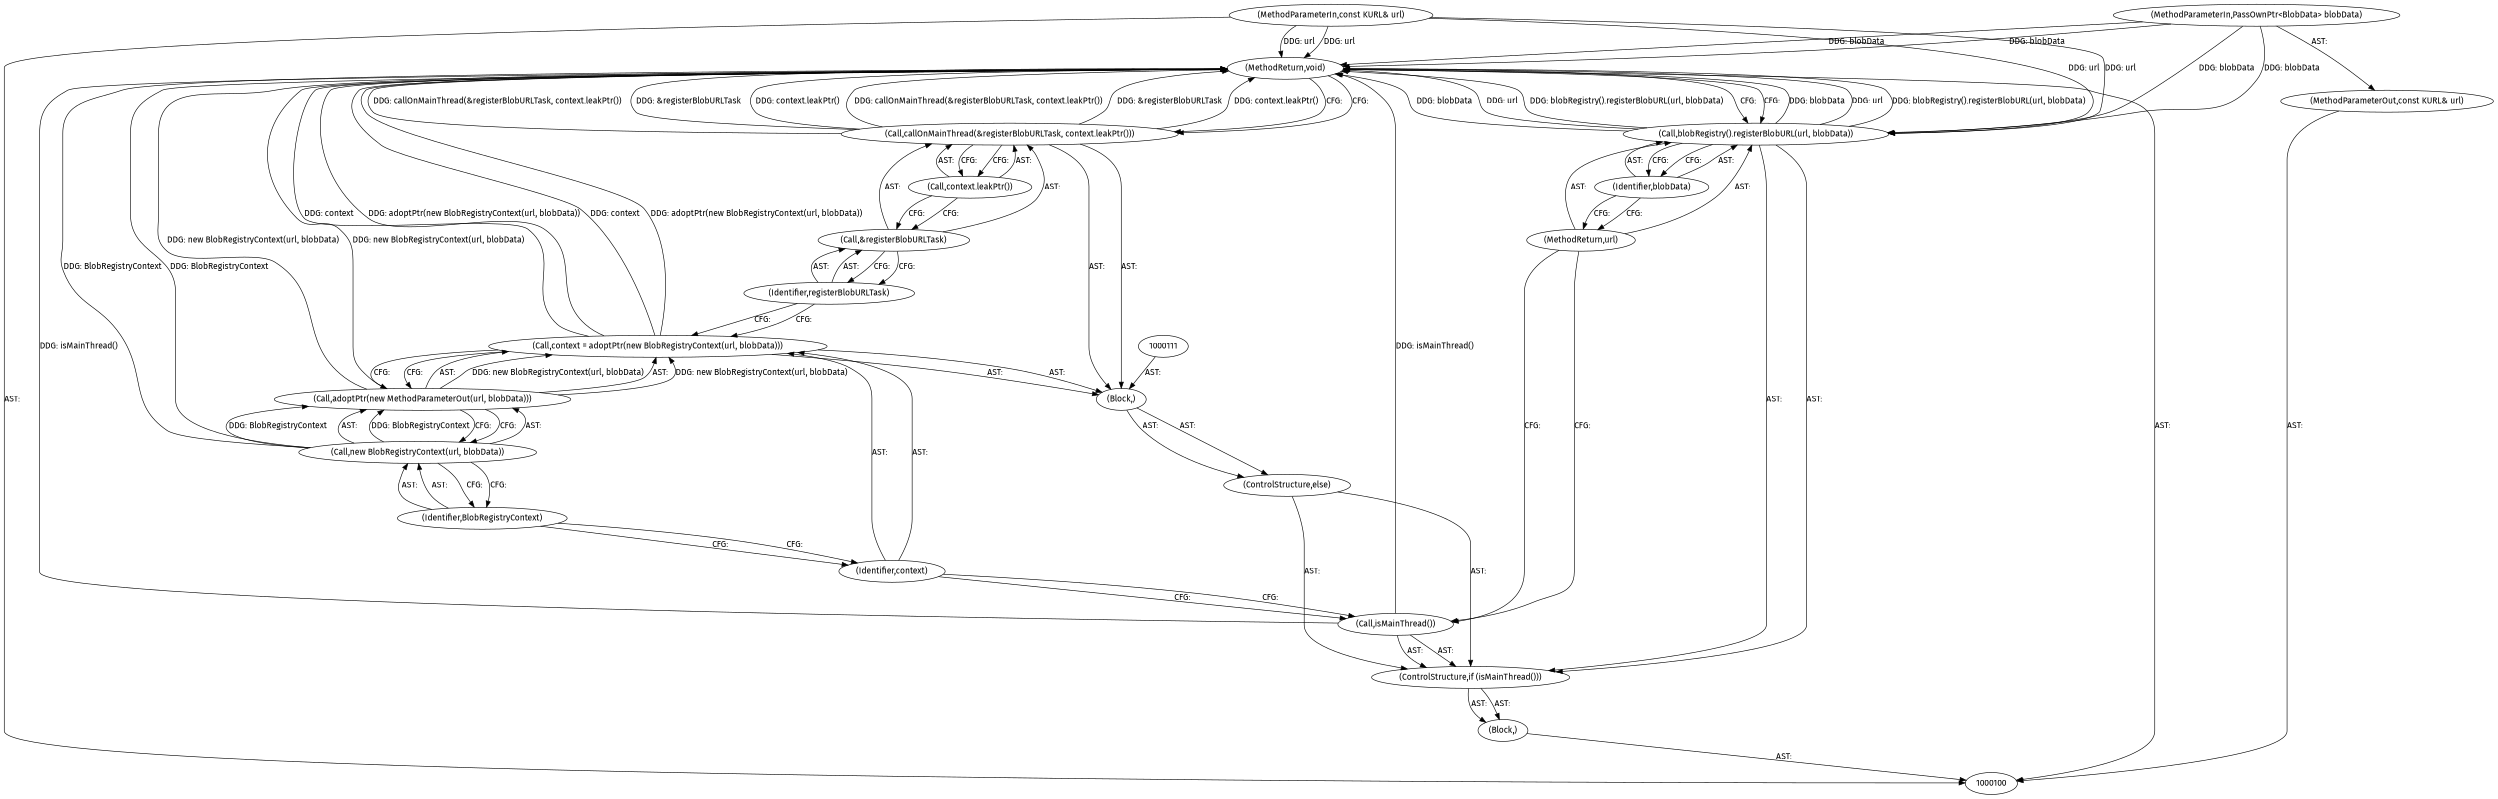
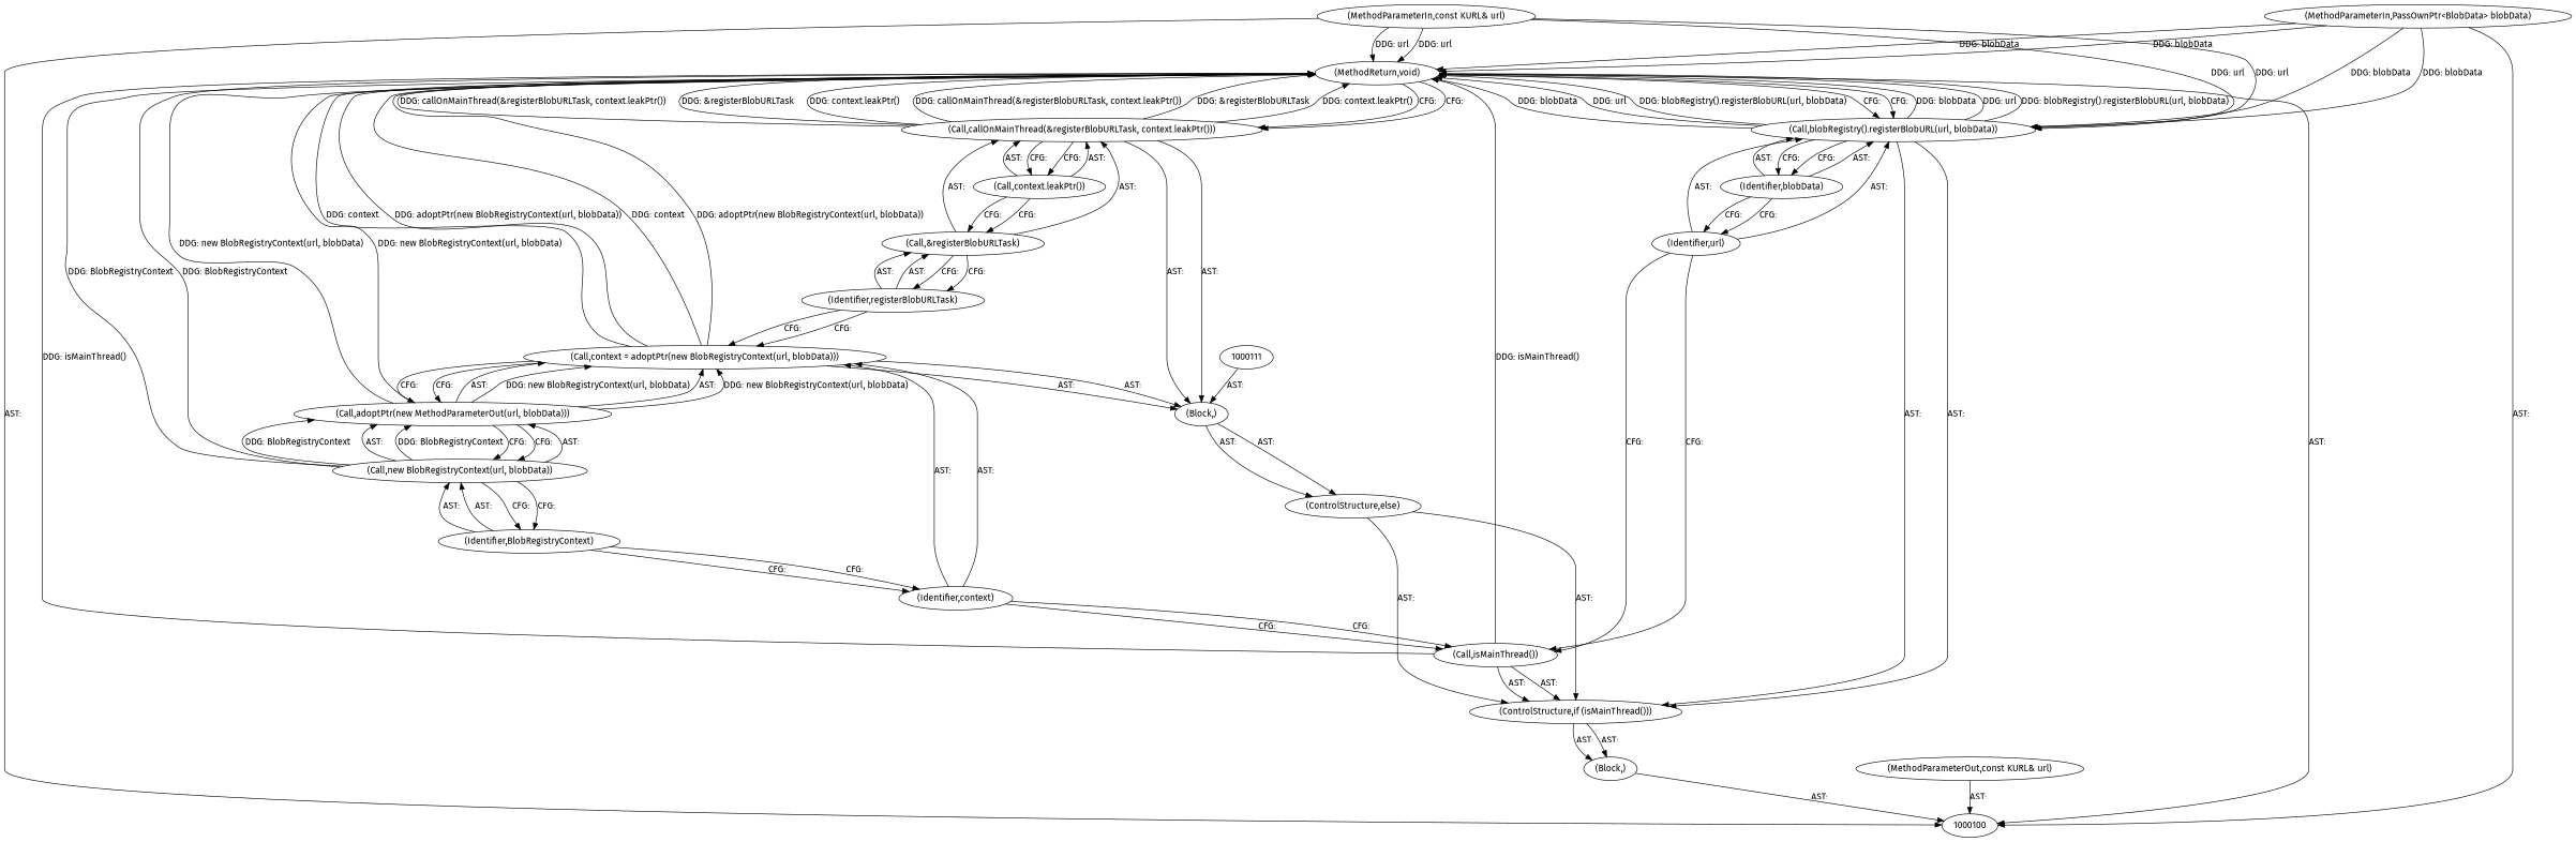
  digraph {
    fontname="Fira Sans"
    node [fontname="Fira Sans"]
    edge [fontname="Fira Sans"]
    n1 [label="(MethodReturn,void)"]
    n2 [label="(Call,blobRegistry().registerBlobURL(url, blobData))"]
    n3 [label="(Call,callOnMainThread(&registerBlobURLTask, context.leakPtr()))"]
    1000100
    n5 [label="(ControlStructure,if (isMainThread()))"]
    n6 [label="(Identifier,blobData)"]
    n7 [label="(Block,)"]
    n8 [label="(Call,context.leakPtr())"]
    n9 [label="(MethodParameterIn,const KURL& url)"]
    n10 [label="(MethodParameterOut,const KURL& url)"]
    n11 [label="(MethodParameterIn,PassOwnPtr<BlobData> blobData)"]
    n12 [label="(Block,)"]
    n13 [label="(Call,isMainThread())"]
-   n14 [label="(MethodReturn,url)"]
+   n14 [label="(Identifier,url)"]
    n15 [label="(ControlStructure,else)"]
    n16 [label="(Call,context = adoptPtr(new BlobRegistryContext(url, blobData)))"]
    n17 [label="(Call,adoptPtr(new MethodParameterOut(url, blobData)))"]
    n18 [label="(Call,new BlobRegistryContext(url, blobData))"]
    n19 [label="(Identifier,context)"]
    n20 [label="(Identifier,BlobRegistryContext)"]
    n21 [label="(Call,&registerBlobURLTask)"]
    n22 [label="(Identifier,registerBlobURLTask)"]
    1000111
    n1 -> n2 [label="CFG: "]
    n1 -> n2 [label="CFG: "]
    n1 -> n3 [label="CFG: "]
    n1 -> n3 [label="CFG: "]
    n1 -> 1000100 [label="AST: "]
    n2 -> n1 [label="DDG: blobData"]
    n2 -> n1 [label="DDG: url"]
    n2 -> n1 [label="DDG: blobRegistry().registerBlobURL(url, blobData)"]
    n2 -> n1 [label="DDG: blobData"]
    n2 -> n1 [label="DDG: url"]
    n2 -> n1 [label="DDG: blobRegistry().registerBlobURL(url, blobData)"]
    n2 -> n5 [label="AST: "]
    n2 -> n5 [label="AST: "]
    n2 -> n6 [label="CFG: "]
    n2 -> n6 [label="CFG: "]
    n3 -> n1 [label="DDG: callOnMainThread(&registerBlobURLTask, context.leakPtr())"]
    n3 -> n1 [label="DDG: &registerBlobURLTask"]
    n3 -> n1 [label="DDG: context.leakPtr()"]
    n3 -> n1 [label="DDG: callOnMainThread(&registerBlobURLTask, context.leakPtr())"]
    n3 -> n1 [label="DDG: &registerBlobURLTask"]
    n3 -> n1 [label="DDG: context.leakPtr()"]
    n3 -> n7 [label="AST: "]
    n3 -> n7 [label="AST: "]
    n3 -> n8 [label="CFG: "]
    n3 -> n8 [label="CFG: "]
    n5 -> n12 [label="AST: "]
    n5 -> n12 [label="AST: "]
    n6 -> n2 [label="AST: "]
    n6 -> n2 [label="AST: "]
    n6 -> n14 [label="CFG: "]
    n6 -> n14 [label="CFG: "]
    n7 -> n15 [label="AST: "]
    n7 -> n15 [label="AST: "]
    n8 -> n3 [label="AST: "]
    n8 -> n3 [label="AST: "]
    n8 -> n21 [label="CFG: "]
    n8 -> n21 [label="CFG: "]
    n9 -> n1 [label="DDG: url"]
    n9 -> n1 [label="DDG: url"]
    n9 -> n2 [label="DDG: url"]
    n9 -> n2 [label="DDG: url"]
    n9 -> 1000100 [label="AST: "]
    n10 -> 1000100 [label="AST: "]
    n11 -> n1 [label="DDG: blobData"]
    n11 -> n1 [label="DDG: blobData"]
    n11 -> n2 [label="DDG: blobData"]
    n11 -> n2 [label="DDG: blobData"]
-   n11 -> n10 [label="AST: "]
+   n11 -> 1000100 [label="AST: "]
    n12 -> 1000100 [label="AST: "]
    n13 -> n1 [label="DDG: isMainThread()"]
    n13 -> n1 [label="DDG: isMainThread()"]
    n13 -> n5 [label="AST: "]
    n13 -> n5 [label="AST: "]
    n14 -> n2 [label="AST: "]
    n14 -> n2 [label="AST: "]
    n14 -> n13 [label="CFG: "]
    n14 -> n13 [label="CFG: "]
    n15 -> n5 [label="AST: "]
    n15 -> n5 [label="AST: "]
    n16 -> n1 [label="DDG: adoptPtr(new BlobRegistryContext(url, blobData))"]
    n16 -> n1 [label="DDG: context"]
    n16 -> n1 [label="DDG: adoptPtr(new BlobRegistryContext(url, blobData))"]
    n16 -> n1 [label="DDG: context"]
    n16 -> n7 [label="AST: "]
    n16 -> n7 [label="AST: "]
    n16 -> n17 [label="CFG: "]
    n16 -> n17 [label="CFG: "]
    n17 -> n1 [label="DDG: new BlobRegistryContext(url, blobData)"]
    n17 -> n1 [label="DDG: new BlobRegistryContext(url, blobData)"]
    n17 -> n16 [label="AST: "]
    n17 -> n16 [label="DDG: new BlobRegistryContext(url, blobData)"]
    n17 -> n16 [label="AST: "]
    n17 -> n16 [label="DDG: new BlobRegistryContext(url, blobData)"]
    n17 -> n18 [label="CFG: "]
    n17 -> n18 [label="CFG: "]
    n18 -> n1 [label="DDG: BlobRegistryContext"]
    n18 -> n1 [label="DDG: BlobRegistryContext"]
    n18 -> n17 [label="AST: "]
    n18 -> n17 [label="DDG: BlobRegistryContext"]
    n18 -> n17 [label="AST: "]
    n18 -> n17 [label="DDG: BlobRegistryContext"]
    n18 -> n20 [label="CFG: "]
    n18 -> n20 [label="CFG: "]
    n19 -> n13 [label="CFG: "]
    n19 -> n13 [label="CFG: "]
    n19 -> n16 [label="AST: "]
    n19 -> n16 [label="AST: "]
    n20 -> n18 [label="AST: "]
    n20 -> n18 [label="AST: "]
    n20 -> n19 [label="CFG: "]
    n20 -> n19 [label="CFG: "]
    n21 -> n3 [label="AST: "]
    n21 -> n3 [label="AST: "]
    n21 -> n22 [label="CFG: "]
    n21 -> n22 [label="CFG: "]
    n22 -> n16 [label="CFG: "]
    n22 -> n16 [label="CFG: "]
    n22 -> n21 [label="AST: "]
    n22 -> n21 [label="AST: "]
    1000111 -> n7 [label="AST: "]
  }
